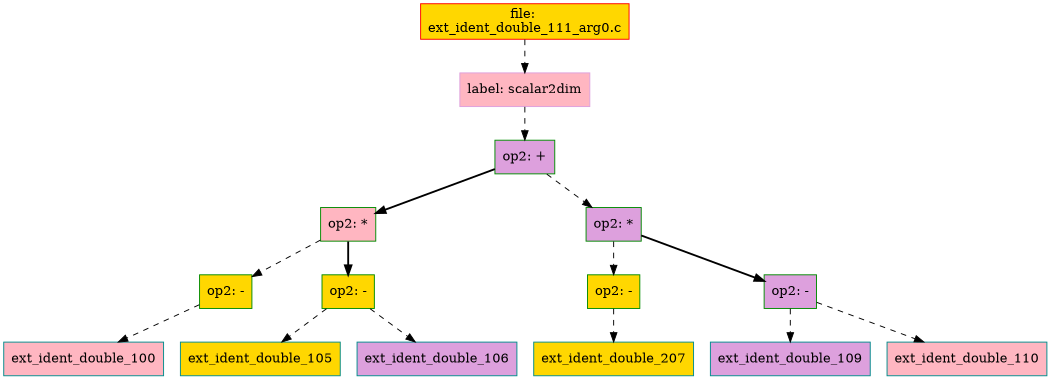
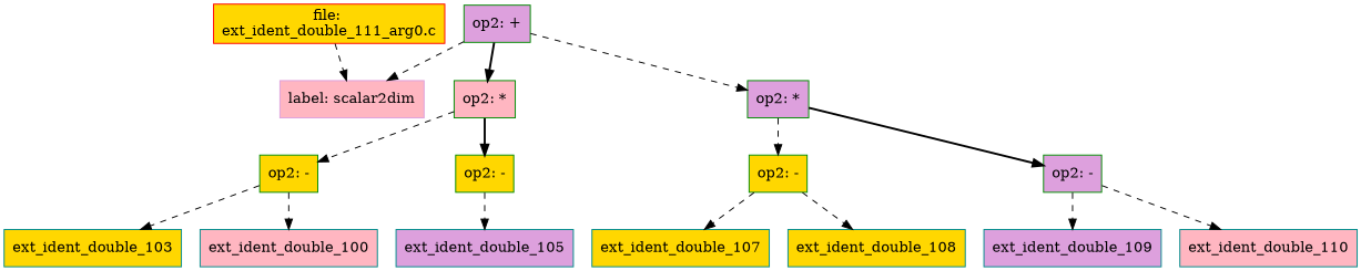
  digraph {
    node [color=cyan4 fillcolor=gold shape=box style=filled]
    edge [style=dashed]
    n1 [color=red label="file: \next_ident_double_111_arg0.c"]
    n2 [color=plum fillcolor=lightpink label="label: scalar2dim"]
    n3 [color=green4 fillcolor=plum label="op2: +"]
    n4 [color=green4 fillcolor=lightpink label="op2: *"]
    n5 [color=green4 fillcolor=plum label="op2: *"]
    n6 [color=green4 label="op2: -"]
    n7 [color=green4 label="op2: -"]
    n8 [color=green4 label="op2: -"]
    n9 [color=green4 fillcolor=plum label="op2: -"]
+   n10 [label=ext_ident_double_103]
    n11 [fillcolor=lightpink label=ext_ident_double_100]
-   n12 [label=ext_ident_double_105]
-   n13 [fillcolor=plum label=ext_ident_double_106]
-   n14 [label=ext_ident_double_207]
+   n12 [fillcolor=plum label=ext_ident_double_105]
+   n14 [label=ext_ident_double_107]
+   n15 [label=ext_ident_double_108]
    n16 [fillcolor=plum label=ext_ident_double_109]
    n17 [fillcolor=lightpink label=ext_ident_double_110]
    n1 -> n2
-   n2 -> n3
+   n3 -> n2
    n3 -> n4 [style=bold]
    n3 -> n5
    n4 -> n6
    n4 -> n7 [style=bold]
    n5 -> n8
    n5 -> n9 [style=bold]
+   n6 -> n10
    n6 -> n11
    n7 -> n12
-   n7 -> n13
    n8 -> n14
+   n8 -> n15
    n9 -> n16
    n9 -> n17
  }
